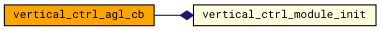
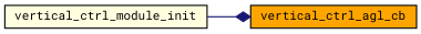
  digraph {
    rankdir=LR
    fontname="Roboto Mono"
    node [color=black fontname="Roboto Mono" fontsize=10 shape=record style=filled]
    n1 [fillcolor=lightyellow fontcolor=black height=0.2 label=vertical_ctrl_module_init width=0.4]
    n2 [fillcolor=orange height=0.2 label=vertical_ctrl_agl_cb width=0.4]
-   n2 -> n1 [color=midnightblue fontname="Roboto Mono" fontsize=10 labelfontname=FreeSans labelfontsize=10 style=solid arrowhead=diamond]
+   n1 -> n2 [color=midnightblue fontname="Roboto Mono" fontsize=10 labelfontname=FreeSans labelfontsize=10 style=solid arrowhead=diamond]
  }
